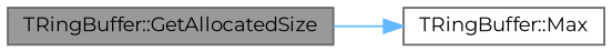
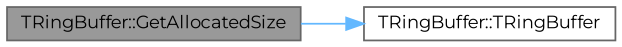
  digraph {
    rankdir=LR
    fontname=Montserrat
    node [fontname=Montserrat fontsize=10 shape=box style=filled]
    n1 [color=gray40 fillcolor=grey60 fontcolor=black height=0.2 label="TRingBuffer::GetAllocatedSize" width=0.4]
-   n2 [color=grey40 fillcolor=white height=0.2 label="TRingBuffer::Max" width=0.4]
+   n2 [color=grey40 fillcolor=white height=0.2 label="TRingBuffer::TRingBuffer" width=0.4]
    n1 -> n2 [color=steelblue1 fontname=Montserrat fontsize=10 labelfontname=Helvetica labelfontsize=10 style=solid]
  }
